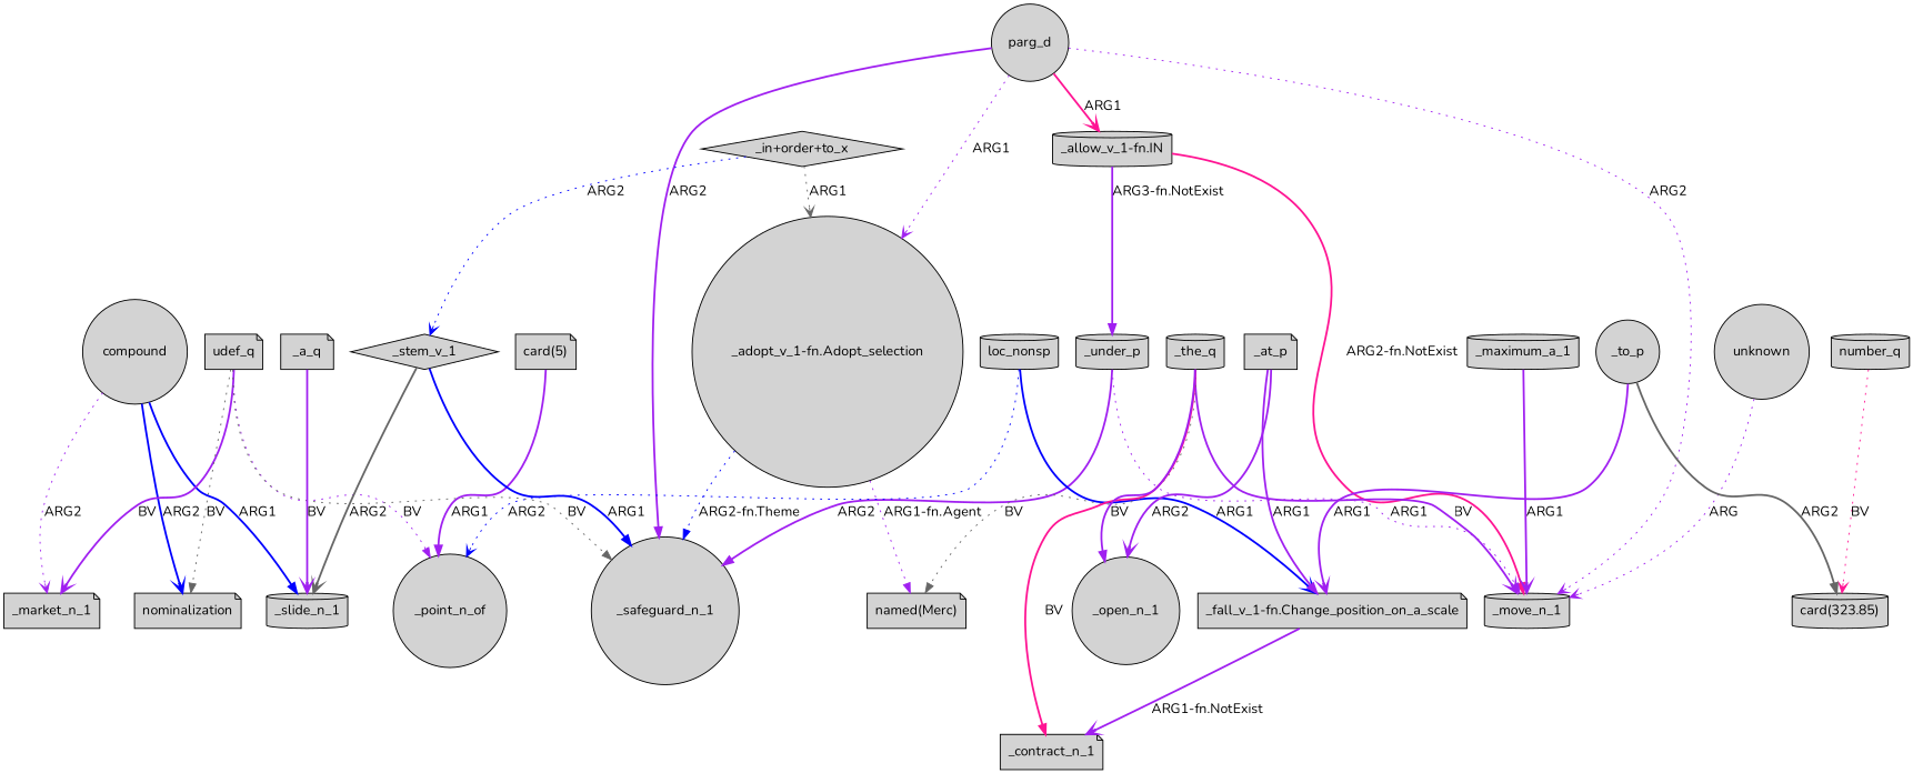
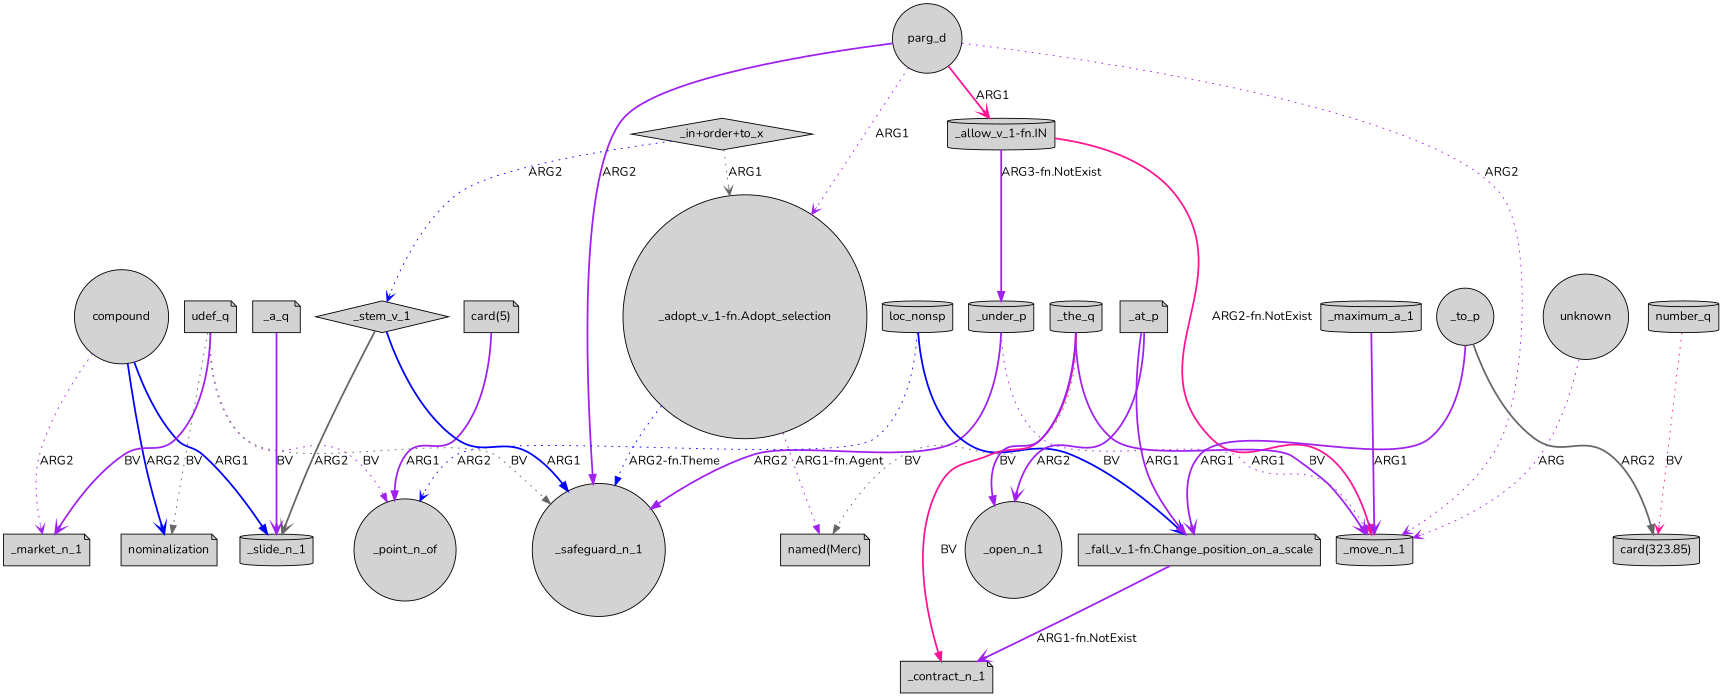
  digraph {
    fontname=Nunito
    node [fontname=Nunito shape=note style=filled]
    edge [arrowhead=vee color=purple fontname=Nunito style=bold]
    compound [shape=circle]
    _market_n_1
    nominalization
    _slide_n_1 [shape=cylinder]
    "card(5)"
    _point_n_of [shape=circle]
    parg_d [shape=circle]
    _move_n_1 [shape=cylinder]
    _safeguard_n_1 [shape=circle]
    "_allow_v_1-fn.IN" [shape=cylinder]
    "_adopt_v_1-fn.Adopt_selection" [shape=circle]
    _under_p [shape=cylinder]
    "named(Merc)"
    loc_nonsp [shape=cylinder]
    "_fall_v_1-fn.Change_position_on_a_scale"
    _contract_n_1
    _the_q [shape=cylinder]
    _open_n_1 [shape=circle]
    udef_q
    "_in+order+to_x" [shape=diamond]
    _stem_v_1 [shape=diamond]
    number_q [shape=cylinder]
    "card(323.85)" [shape=cylinder]
    _at_p
    unknown [shape=circle]
    _to_p [shape=circle]
    _a_q
    _maximum_a_1 [shape=cylinder]
    compound -> _market_n_1 [label=ARG2 style=dotted]
    compound -> nominalization [color=blue label=ARG2]
    compound -> _slide_n_1 [arrowhead=normal color=blue label=ARG1]
    "card(5)" -> _point_n_of [arrowhead=normal label=ARG1]
    parg_d -> _move_n_1 [label=ARG2 style=dotted]
    parg_d -> _safeguard_n_1 [arrowhead=normal label=ARG2]
    parg_d -> "_allow_v_1-fn.IN" [color=deeppink label=ARG1]
    parg_d -> "_adopt_v_1-fn.Adopt_selection" [label=ARG1 style=dotted]
    "_allow_v_1-fn.IN" -> _move_n_1 [arrowhead=normal color=deeppink label="ARG2-fn.NotExist"]
    "_allow_v_1-fn.IN" -> _under_p [arrowhead=normal label="ARG3-fn.NotExist"]
    "_adopt_v_1-fn.Adopt_selection" -> _safeguard_n_1 [arrowhead=normal color=blue label="ARG2-fn.Theme" style=dotted]
    "_adopt_v_1-fn.Adopt_selection" -> "named(Merc)" [arrowhead=normal label="ARG1-fn.Agent" style=dotted]
    _under_p -> _move_n_1 [arrowhead=normal label=ARG1 style=dotted]
    _under_p -> _safeguard_n_1 [arrowhead=normal label=ARG2]
    loc_nonsp -> _point_n_of [color=blue label=ARG2 style=dotted]
-   loc_nonsp -> "_fall_v_1-fn.Change_position_on_a_scale" [color=blue label=ARG1]
+   loc_nonsp -> "_fall_v_1-fn.Change_position_on_a_scale" [color=blue label=BV]
    "_fall_v_1-fn.Change_position_on_a_scale" -> _contract_n_1 [label="ARG1-fn.NotExist"]
    _the_q -> _move_n_1 [label=BV]
    _the_q -> "named(Merc)" [arrowhead=normal color=gray40 label=BV style=dotted]
    _the_q -> _contract_n_1 [arrowhead=normal color=deeppink label=BV]
    _the_q -> _open_n_1 [arrowhead=normal label=BV]
    udef_q -> _market_n_1 [label=BV]
    udef_q -> nominalization [arrowhead=normal color=gray40 label=BV style=dotted]
    udef_q -> _point_n_of [arrowhead=normal label=BV style=dotted]
    udef_q -> _safeguard_n_1 [arrowhead=normal color=gray40 label=BV style=dotted]
    "_in+order+to_x" -> "_adopt_v_1-fn.Adopt_selection" [color=gray40 label=ARG1 style=dotted]
    "_in+order+to_x" -> _stem_v_1 [color=blue label=ARG2 style=dotted]
    _stem_v_1 -> _slide_n_1 [color=gray40 label=ARG2]
    _stem_v_1 -> _safeguard_n_1 [arrowhead=normal color=blue label=ARG1]
    number_q -> "card(323.85)" [color=deeppink label=BV style=dotted]
    _at_p -> "_fall_v_1-fn.Change_position_on_a_scale" [arrowhead=normal label=ARG1]
    _at_p -> _open_n_1 [label=ARG2]
    unknown -> _move_n_1 [label=ARG style=dotted]
    _to_p -> "_fall_v_1-fn.Change_position_on_a_scale" [label=ARG1]
    _to_p -> "card(323.85)" [arrowhead=normal color=gray40 label=ARG2]
    _a_q -> _slide_n_1 [label=BV]
    _maximum_a_1 -> _move_n_1 [label=ARG1]
  }
